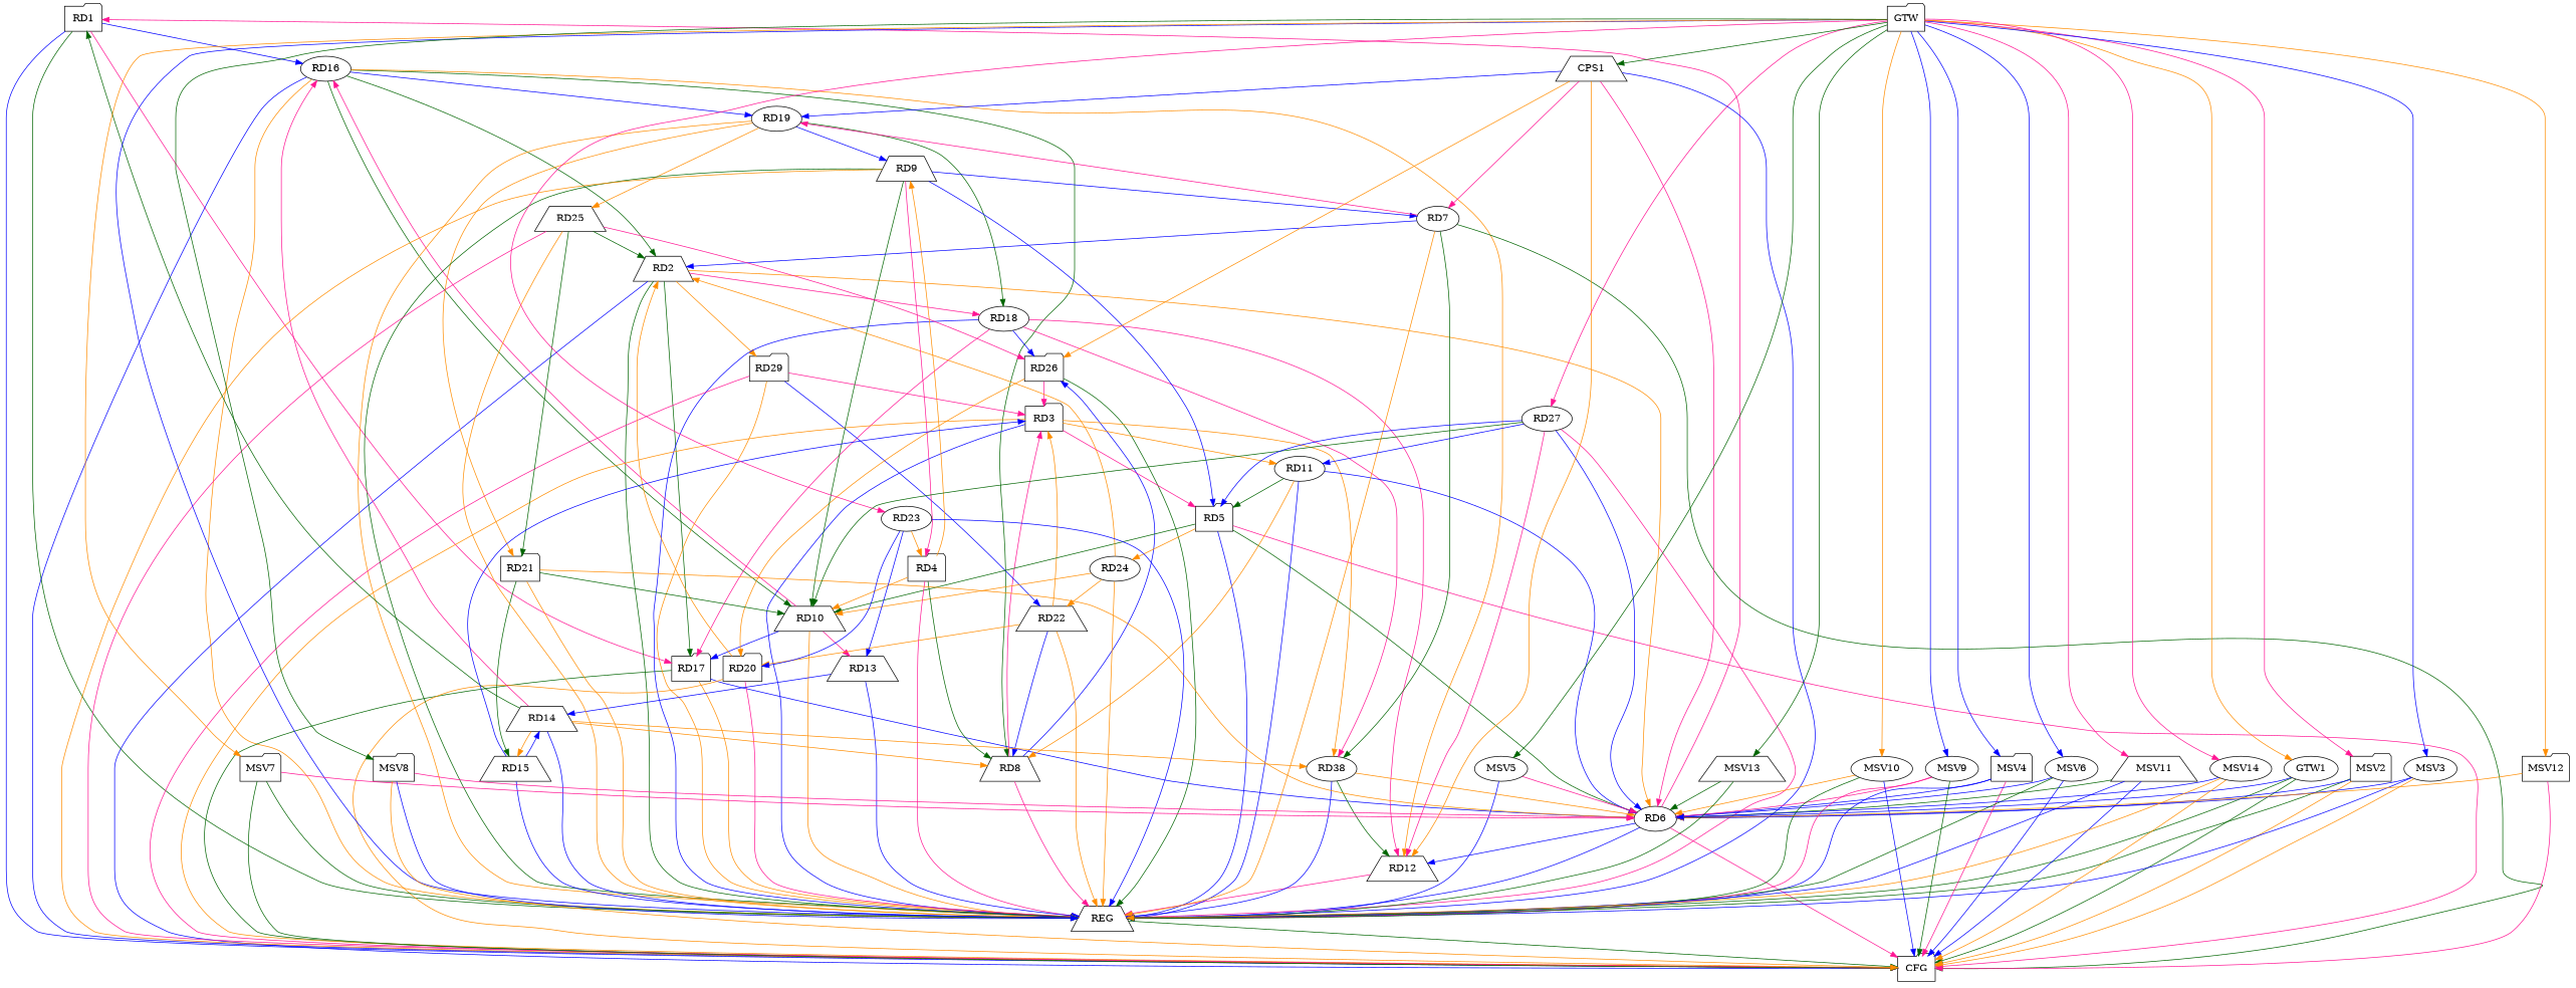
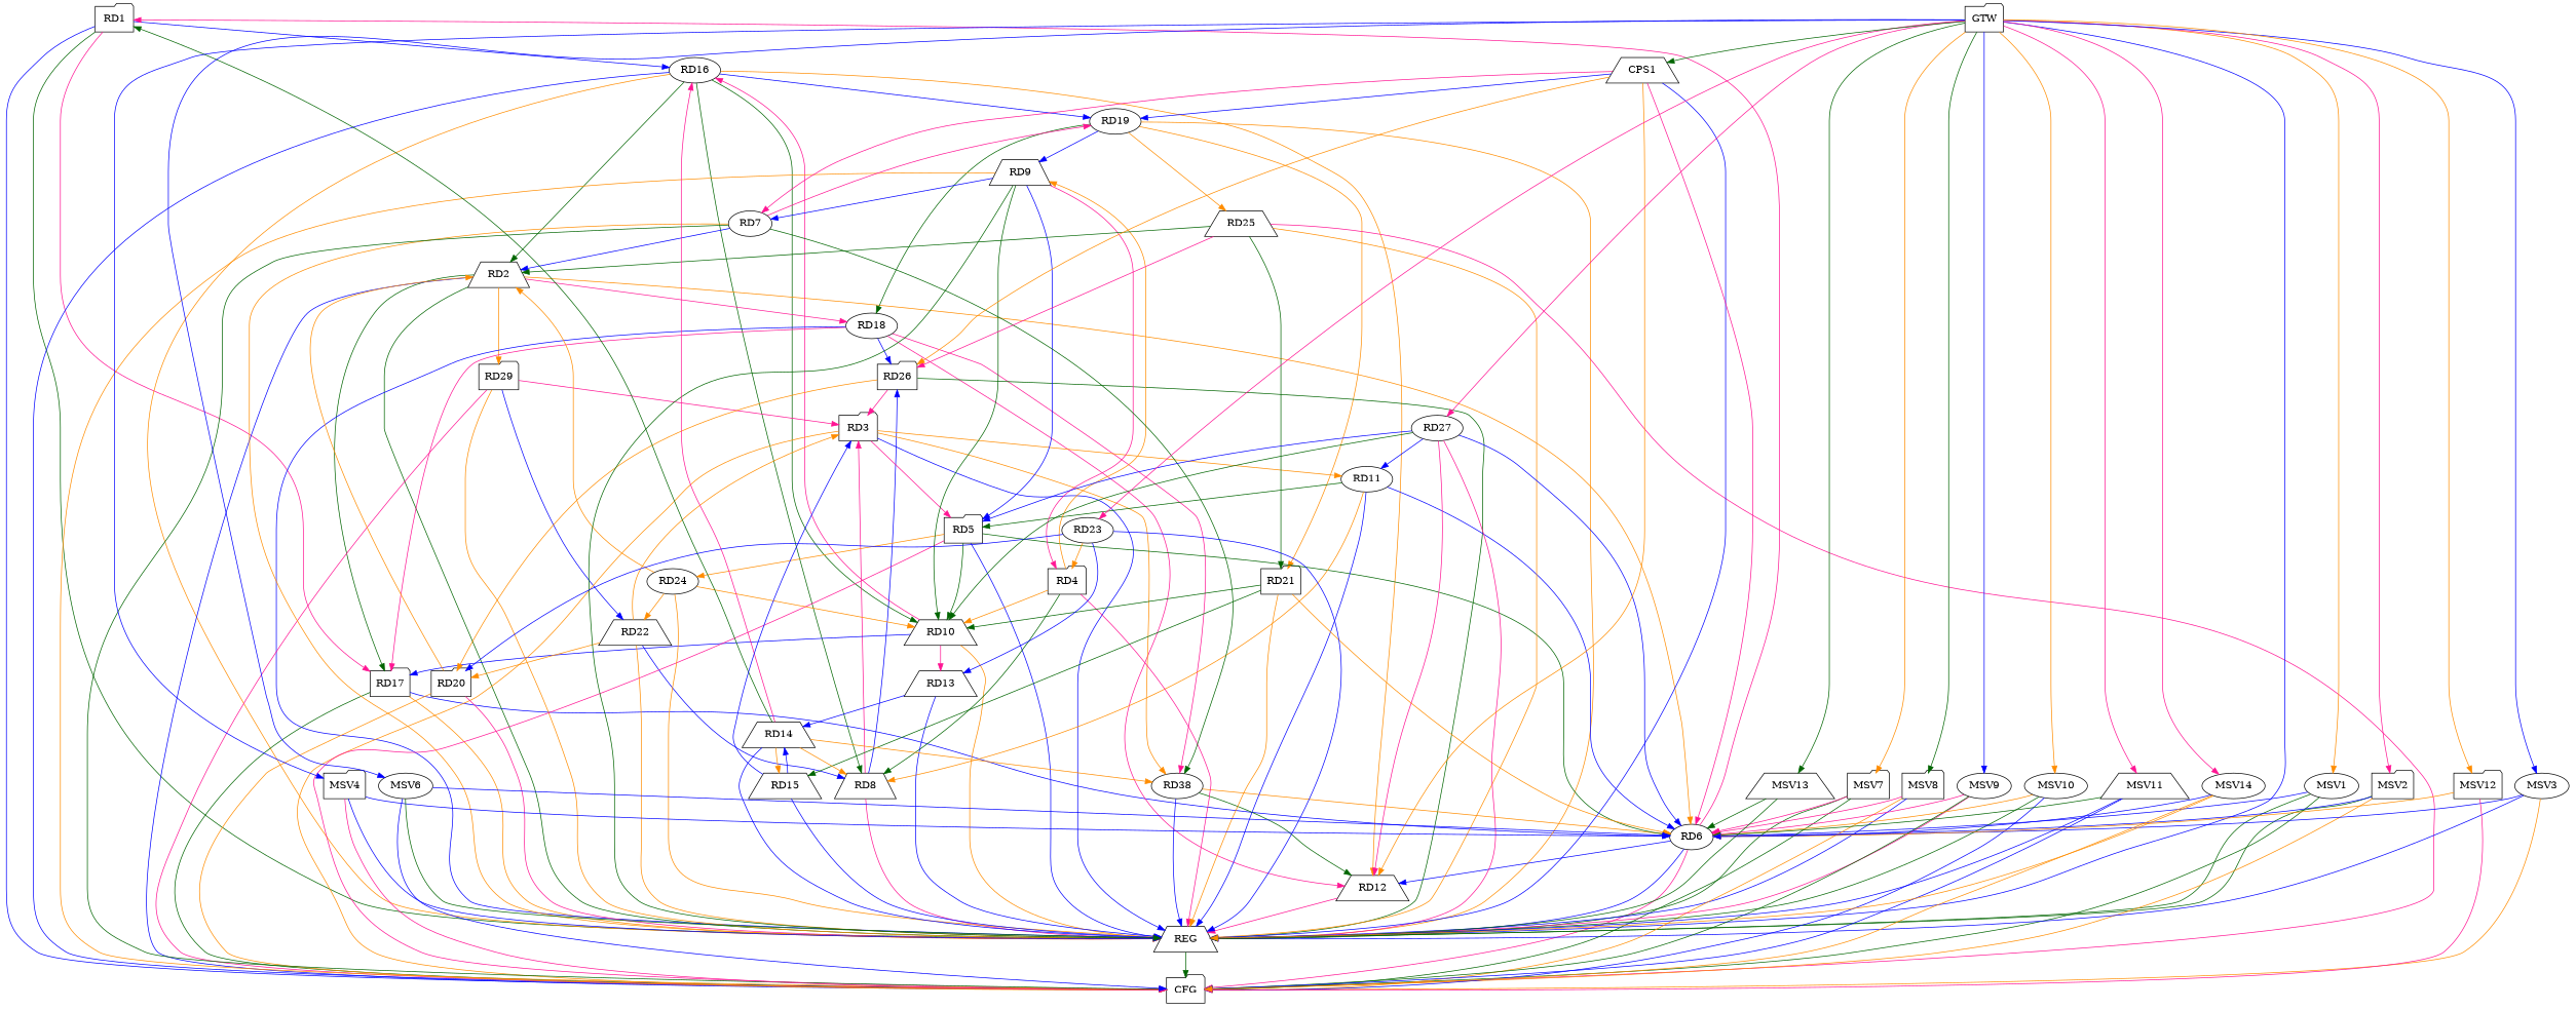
  strict digraph {
    node [shape=ellipse]
    edge [color=blue]
    n1 [label=RD1 shape=folder]
    n2 [label=RD16]
    n3 [label=RD17 shape=folder]
    n4 [label=REG shape=trapezium]
    n5 [label=CFG shape=folder]
    n6 [label=RD2 shape=trapezium]
    n7 [label=RD8 shape=trapezium]
    n8 [label=RD10 shape=trapezium]
    n9 [label=RD12 shape=trapezium]
    n10 [label=RD19]
    n11 [label=RD6]
    n12 [label=RD18]
    n13 [label=RD29 shape=folder]
    n14 [label=RD26 shape=folder]
    n15 [label=RD38]
    n16 [label=RD3 shape=folder]
    n17 [label=RD22 shape=trapezium]
    n18 [label=RD5 shape=folder]
    n19 [label=RD11]
    n20 [label=RD24]
    n21 [label=RD20 shape=folder]
    n22 [label=RD4 shape=folder]
    n23 [label=RD9 shape=trapezium]
    n24 [label=RD7]
    n25 [label=RD13 shape=trapezium]
    n26 [label=RD21 shape=folder]
    n27 [label=RD25 shape=trapezium]
    n28 [label=RD14 shape=trapezium]
    n29 [label=RD15 shape=trapezium]
    n30 [label=RD23]
    n31 [label=RD27]
    n32 [label=CPS1 shape=trapezium]
    n33 [label=GTW shape=folder]
-   n34 [label=GTW1]
+   n34 [label=MSV1]
    n35 [label=MSV2 shape=folder]
    n36 [label=MSV3]
    n37 [label=MSV4 shape=folder]
-   n38 [label=MSV5]
    n39 [label=MSV6]
    n40 [label=MSV7 shape=folder]
    n41 [label=MSV8 shape=folder]
    n42 [label=MSV9]
    n43 [label=MSV10]
    n44 [label=MSV11 shape=trapezium]
    n45 [label=MSV12 shape=folder]
    n46 [label=MSV13 shape=trapezium]
    n47 [label=MSV14]
    n1 -> n2
    n1 -> n3 [color=deeppink]
    n1 -> n4 [color=darkgreen]
    n1 -> n5
    n2 -> n4 [color=darkorange]
    n2 -> n5
    n2 -> n6 [color=darkgreen]
    n2 -> n7 [color=darkgreen]
    n2 -> n8 [color=darkgreen]
    n2 -> n9 [color=darkorange]
    n2 -> n10
    n3 -> n4 [color=darkorange]
    n3 -> n5 [color=darkgreen]
    n3 -> n11
    n4 -> n5 [color=darkgreen]
    n6 -> n3 [color=darkgreen]
    n6 -> n4 [color=darkgreen]
    n6 -> n5
    n6 -> n11 [color=darkorange]
    n6 -> n12 [color=deeppink]
    n6 -> n13 [color=darkorange]
    n7 -> n4 [color=deeppink]
    n7 -> n14
    n7 -> n16 [color=deeppink]
    n8 -> n2 [color=deeppink]
    n8 -> n3
    n8 -> n4 [color=darkorange]
    n8 -> n25 [color=deeppink]
    n9 -> n4 [color=deeppink]
    n10 -> n4 [color=darkorange]
    n10 -> n12 [color=darkgreen]
    n10 -> n23
    n10 -> n26 [color=darkorange]
    n10 -> n27 [color=darkorange]
    n11 -> n1 [color=deeppink]
    n11 -> n4
    n11 -> n5 [color=deeppink]
    n11 -> n9
    n12 -> n3 [color=deeppink]
    n12 -> n4
    n12 -> n9 [color=deeppink]
    n12 -> n14
    n12 -> n15 [color=deeppink]
    n13 -> n4 [color=darkorange]
    n13 -> n5 [color=deeppink]
    n13 -> n16 [color=deeppink]
    n13 -> n17
    n14 -> n4 [color=darkgreen]
    n14 -> n16 [color=deeppink]
    n14 -> n21 [color=darkorange]
    n15 -> n4
    n15 -> n9 [color=darkgreen]
    n15 -> n11 [color=darkorange]
    n16 -> n4
    n16 -> n5 [color=darkorange]
    n16 -> n15 [color=darkorange]
    n16 -> n18 [color=deeppink]
    n16 -> n19 [color=darkorange]
    n17 -> n4 [color=darkorange]
    n17 -> n7
    n17 -> n16 [color=darkorange]
    n17 -> n21 [color=darkorange]
    n18 -> n4
    n18 -> n5 [color=deeppink]
    n18 -> n8 [color=darkgreen]
    n18 -> n11 [color=darkgreen]
    n18 -> n20 [color=darkorange]
    n19 -> n4
    n19 -> n7 [color=darkorange]
    n19 -> n11
    n19 -> n18 [color=darkgreen]
    n20 -> n4 [color=darkorange]
    n20 -> n6 [color=darkorange]
    n20 -> n8 [color=darkorange]
    n20 -> n17 [color=darkorange]
    n21 -> n4 [color=deeppink]
    n21 -> n5 [color=darkorange]
    n21 -> n6 [color=darkorange]
    n22 -> n4 [color=deeppink]
    n22 -> n7 [color=darkgreen]
    n22 -> n8 [color=darkorange]
    n22 -> n23 [color=darkorange]
    n23 -> n4 [color=darkgreen]
    n23 -> n5 [color=darkorange]
    n23 -> n8 [color=darkgreen]
    n23 -> n18
    n23 -> n22 [color=deeppink]
    n23 -> n24
    n24 -> n4 [color=darkorange]
    n24 -> n5 [color=darkgreen]
    n24 -> n6
    n24 -> n10 [color=deeppink]
    n24 -> n15 [color=darkgreen]
    n25 -> n4
    n25 -> n28
    n26 -> n4 [color=darkorange]
    n26 -> n8 [color=darkgreen]
    n26 -> n11 [color=darkorange]
    n26 -> n29 [color=darkgreen]
    n27 -> n4 [color=darkorange]
    n27 -> n5 [color=deeppink]
    n27 -> n6 [color=darkgreen]
    n27 -> n14 [color=deeppink]
    n27 -> n26 [color=darkgreen]
    n28 -> n1 [color=darkgreen]
    n28 -> n2 [color=deeppink]
    n28 -> n4
    n28 -> n7 [color=darkorange]
    n28 -> n15 [color=darkorange]
    n28 -> n29 [color=darkorange]
    n29 -> n4
    n29 -> n16
    n29 -> n28
    n30 -> n4
    n30 -> n21
    n30 -> n22 [color=darkorange]
    n30 -> n25
    n31 -> n4 [color=deeppink]
    n31 -> n8 [color=darkgreen]
    n31 -> n9 [color=deeppink]
    n31 -> n11
    n31 -> n18
    n31 -> n19
    n32 -> n4
    n32 -> n9 [color=darkorange]
    n32 -> n10
    n32 -> n11 [color=deeppink]
    n32 -> n14 [color=darkorange]
    n32 -> n24 [color=deeppink]
    n33 -> n4
    n33 -> n30 [color=deeppink]
    n33 -> n31 [color=deeppink]
    n33 -> n32 [color=darkgreen]
    n33 -> n34 [color=darkorange]
    n33 -> n35 [color=deeppink]
    n33 -> n36
    n33 -> n37
-   n33 -> n38 [color=darkgreen]
    n33 -> n39
    n33 -> n40 [color=darkorange]
    n33 -> n41 [color=darkgreen]
    n33 -> n42
    n33 -> n43 [color=darkorange]
    n33 -> n44 [color=deeppink]
    n33 -> n45 [color=darkorange]
    n33 -> n46 [color=darkgreen]
    n33 -> n47 [color=deeppink]
    n34 -> n4 [color=darkgreen]
    n34 -> n5 [color=darkgreen]
    n34 -> n11
    n35 -> n4 [color=darkgreen]
    n35 -> n5 [color=darkorange]
    n35 -> n11
    n36 -> n4
    n36 -> n5 [color=darkorange]
    n36 -> n11
    n37 -> n4
    n37 -> n5 [color=deeppink]
    n37 -> n11
-   n38 -> n4
-   n38 -> n11 [color=deeppink]
    n39 -> n4 [color=darkgreen]
    n39 -> n5
    n39 -> n11
    n40 -> n4 [color=darkgreen]
    n40 -> n5 [color=darkgreen]
    n40 -> n11 [color=deeppink]
    n41 -> n4
    n41 -> n5 [color=darkorange]
    n41 -> n11 [color=deeppink]
    n42 -> n4 [color=deeppink]
    n42 -> n5 [color=darkgreen]
    n42 -> n11 [color=deeppink]
    n43 -> n4 [color=darkgreen]
    n43 -> n5
    n43 -> n11 [color=darkorange]
    n44 -> n4
    n44 -> n5
    n44 -> n11 [color=darkgreen]
    n45 -> n5 [color=deeppink]
    n45 -> n11 [color=darkorange]
    n46 -> n4 [color=darkgreen]
    n46 -> n11 [color=darkgreen]
    n47 -> n4 [color=darkorange]
    n47 -> n5 [color=darkorange]
    n47 -> n11
  }
